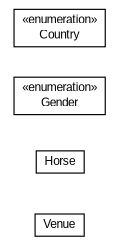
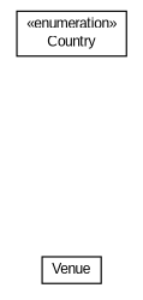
  digraph {
    nodesep=0.25
    ranksep=0.5
    rankdir=LR
    node [fontcolor=black fontname=arial fontsize=10.0 shape=plaintext]
    n1 [label=<<table title="net.trajano.doxdb.sample.json.Venue" border="0" cellborder="1" cellspacing="0" cellpadding="2" port="p" href="./Venue.html"> 		<tr><td><table border="0" cellspacing="0" cellpadding="1"> <tr><td align="center" balign="center"> Venue </td></tr> 		</table></td></tr> 		</table>>]
-   n2 [label=<<table title="net.trajano.doxdb.sample.json.Horse" border="0" cellborder="1" cellspacing="0" cellpadding="2" port="p" href="./Horse.html"> 		<tr><td><table border="0" cellspacing="0" cellpadding="1"> <tr><td align="center" balign="center"> Horse </td></tr> 		</table></td></tr> 		</table>>]
-   n3 [label=<<table title="net.trajano.doxdb.sample.json.Horse.Gender" border="0" cellborder="1" cellspacing="0" cellpadding="2" port="p" href="./Horse.Gender.html"> 		<tr><td><table border="0" cellspacing="0" cellpadding="1"> <tr><td align="center" balign="center"> &#171;enumeration&#187; </td></tr> <tr><td align="center" balign="center"> Gender </td></tr> 		</table></td></tr> 		</table>>]
    n4 [label=<<table title="net.trajano.doxdb.sample.json.Country" border="0" cellborder="1" cellspacing="0" cellpadding="2" port="p" href="./Country.html"> 		<tr><td><table border="0" cellspacing="0" cellpadding="1"> <tr><td align="center" balign="center"> &#171;enumeration&#187; </td></tr> <tr><td align="center" balign="center"> Country </td></tr> 		</table></td></tr> 		</table>>]
  }
